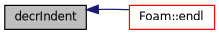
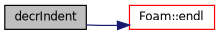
  digraph {
    rankdir=LR
    fontname="DejaVu Sans"
    node [fontname="DejaVu Sans" fontsize=10 shape=record]
    n1 [color=black fillcolor=grey75 fontcolor=black height=0.2 label=decrIndent style=filled width=0.4]
    n2 [color=red height=0.2 label="Foam::endl" width=0.4]
-   n2 -> n1 [color=midnightblue fontname="DejaVu Sans" fontsize=10 labelfontname=FreeSans labelfontsize=10 style=solid]
+   n1 -> n2 [color=midnightblue fontname="DejaVu Sans" fontsize=10 labelfontname=FreeSans labelfontsize=10 style=solid]
  }
